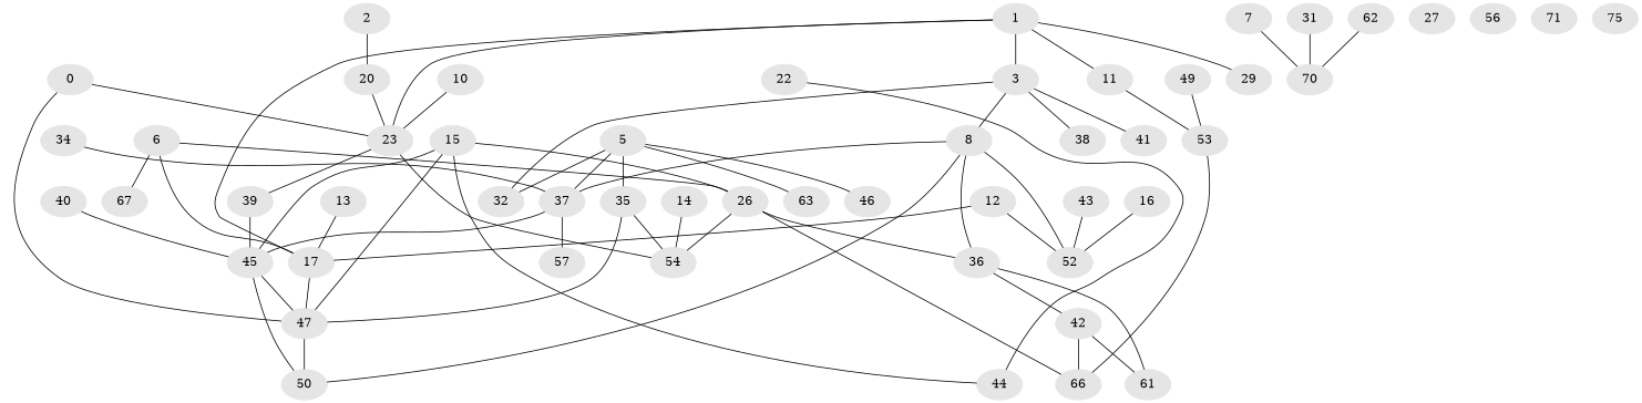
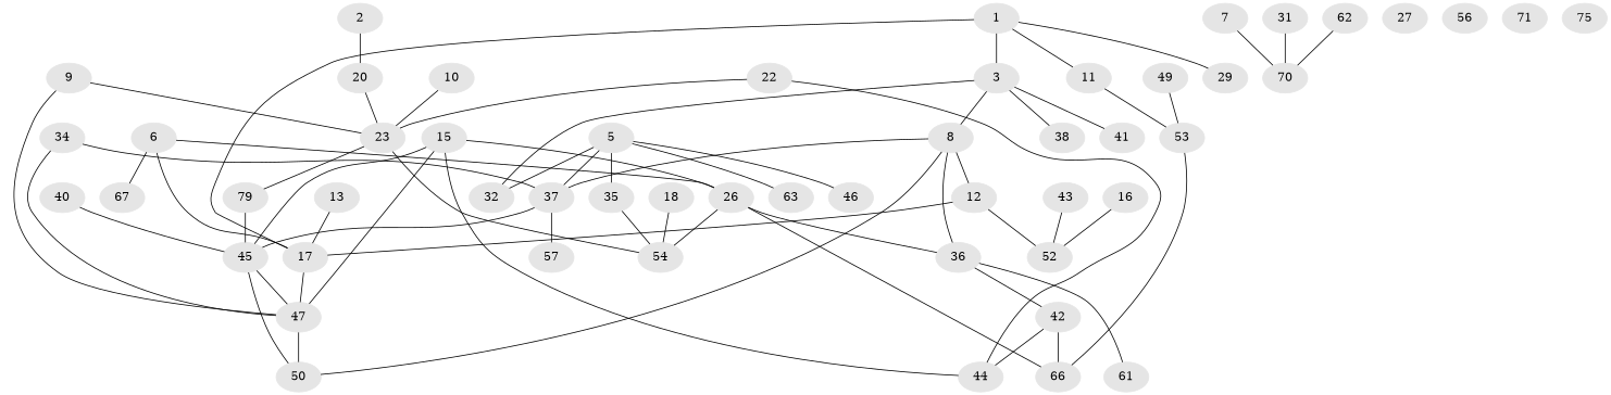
  graph {
    node [color=gray90 style=filled]
    1 [super="+24"]
    3 [super="+21"]
    11 [super="+48"]
    17 [super="+51"]
    29
    8 [super="+68"]
    32
    38
    41
    53
    47 [super="+64"]
    2 [super="+4"]
    20
    23 [super="+30"]
    37 [super="+60"]
    12 [super="+28"]
    36 [super="+55"]
    50
    5 [super="+58"]
    35 [super="+72"]
    46
    63
    54 [super="+59"]
    45 [super="+79"]
    57
    6 [super="+25"]
    26 [super="+69"]
    67
    66
    7 [super="+14"]
    70 [super="+78"]
    52 [super="+73"]
    42
    61
-   9 [super="+19" label=0]
-   39 [super="+74"]
+   9 [super="+19"]
+   39 [super="+74" label=79]
    10
    13 [super="+33"]
    15
    44 [super="+77"]
    16 [super="+65"]
-   18 [super="+76" label=14]
+   18 [super="+76"]
    22
    27
    31
    34
    40
    43
    49
    56
    62
    71
    75
    1 -- 3
    1 -- 11
    1 -- 17
    1 -- 29
    3 -- 8
    3 -- 32
    3 -- 38
    3 -- 41
    11 -- 53
    17 -- 47
    8 -- 37
-   8 -- 52
+   8 -- 12
    8 -- 36
    8 -- 50
    53 -- 66
    47 -- 50
    2 -- 20
    20 -- 23
    23 -- 54
    23 -- 39
    37 -- 45
    37 -- 57
    12 -- 17
    12 -- 52
    36 -- 42
    36 -- 61
    5 -- 32
    5 -- 37
    5 -- 35
    5 -- 46
    5 -- 63
-   35 -- 47
+   34 -- 47
    35 -- 54
    45 -- 47
    45 -- 50
    6 -- 17 [weight=2]
    6 -- 26
    6 -- 67
    26 -- 36
    26 -- 54
    26 -- 66
    7 -- 70
    42 -- 66
-   42 -- 61
+   42 -- 44
    9 -- 47
    9 -- 23
    39 -- 45 [weight=2]
    10 -- 23
    13 -- 17
    15 -- 47
    15 -- 45
    15 -- 26
    15 -- 44
    16 -- 52
    18 -- 54
-   1 -- 23
+   22 -- 23
    22 -- 44
    31 -- 70
    34 -- 37
    40 -- 45
    43 -- 52
    49 -- 53
    62 -- 70
  }
